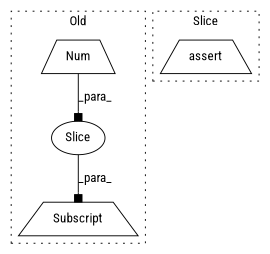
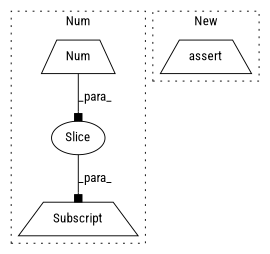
  digraph {
    fontname="Roboto Condensed"
    node [fontname="Roboto Condensed" shape=trapezium]
    edge [arrowhead=box fontname="Roboto Condensed"]
    n1 [a=80 l=6 label=Slice s=3896 shape=ellipse]
    n2 [a=76 l=3 label=Num s=3899]
    n3 [a=63 l="63,0" label=Subscript s="3840,0"]
    n4 [a=65 l=7 label=assert s=2751]
    subgraph cluster_1 {
-     label=Old
+     label=Num
      style=dotted
      n1
      n2
      n3
    }
    subgraph cluster_2 {
-     label=Slice
+     label=New
      style=dotted
      n4
    }
    n1 -> n3 [label=_para_]
    n2 -> n1 [label=_para_]
  }
